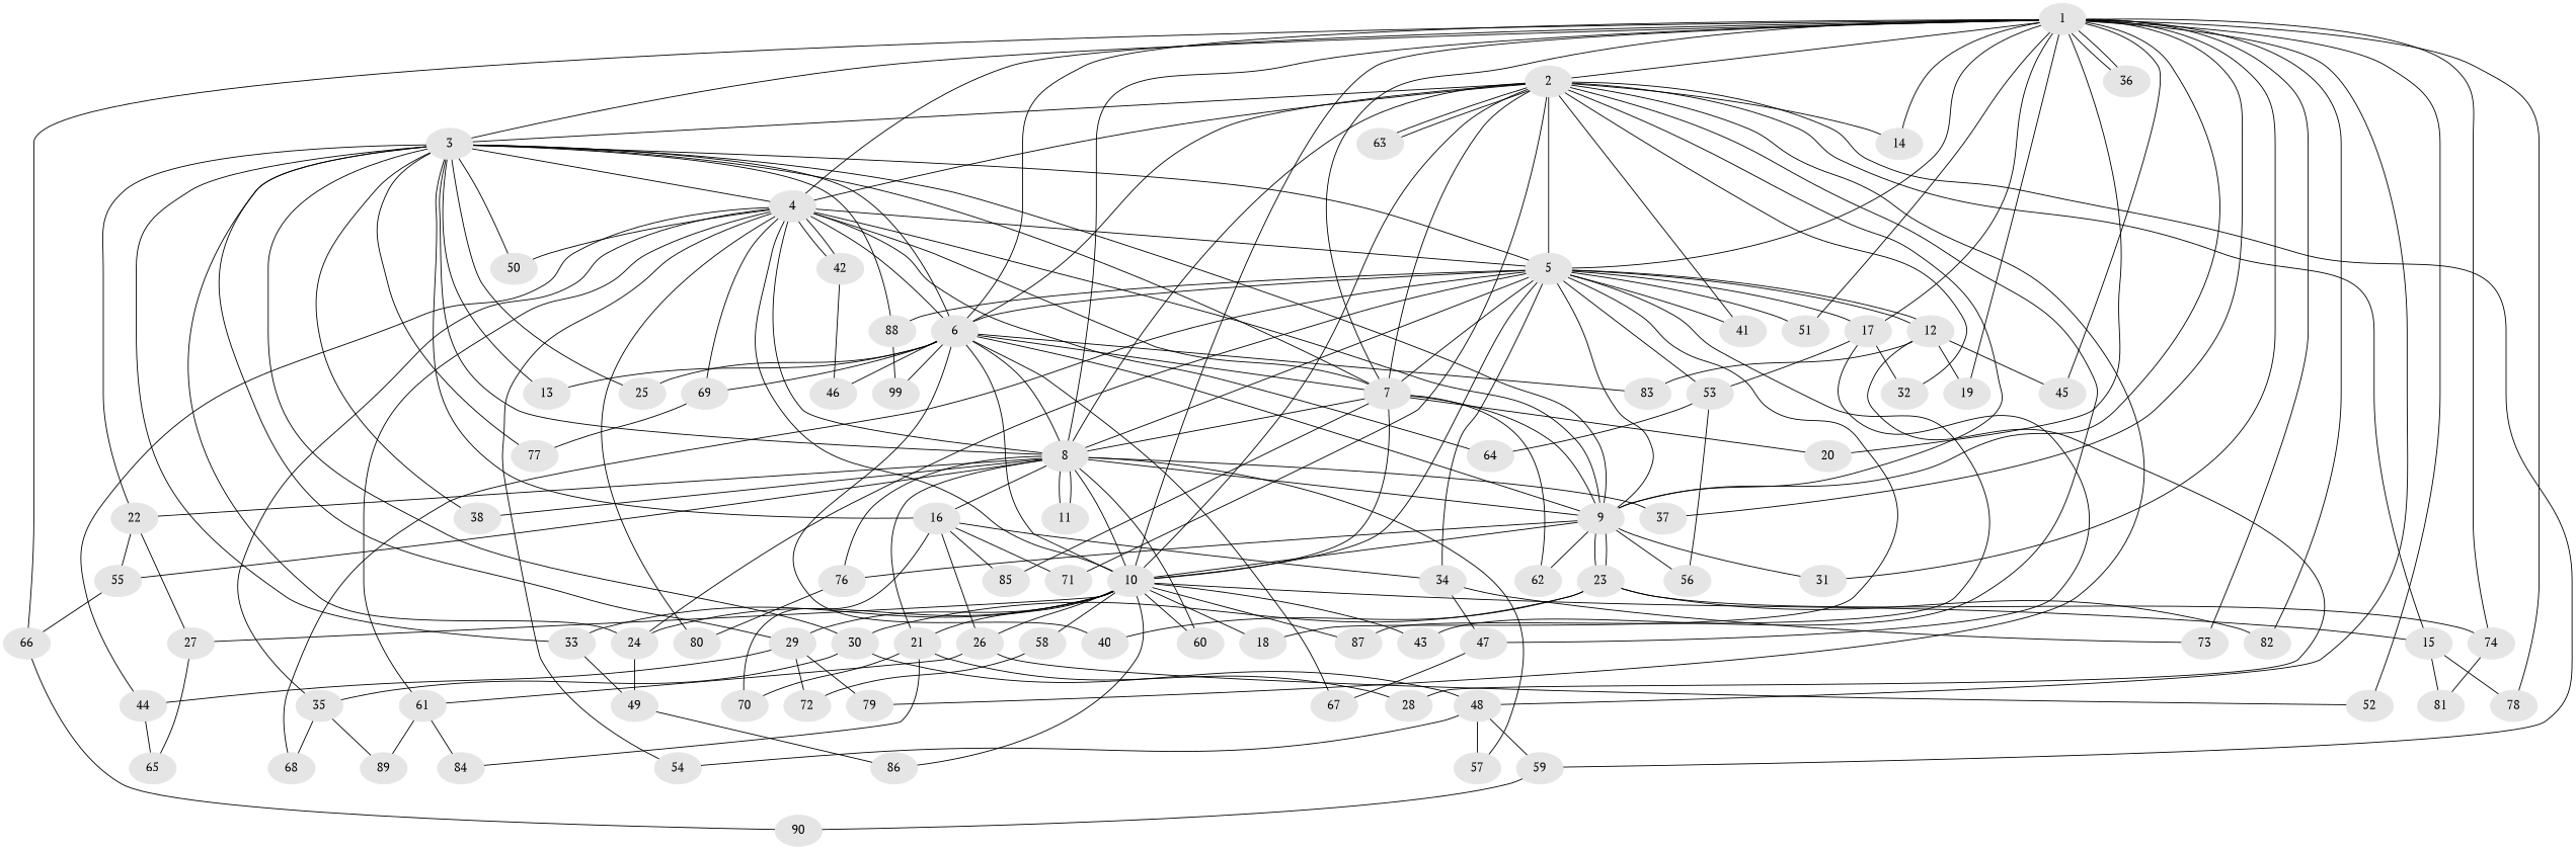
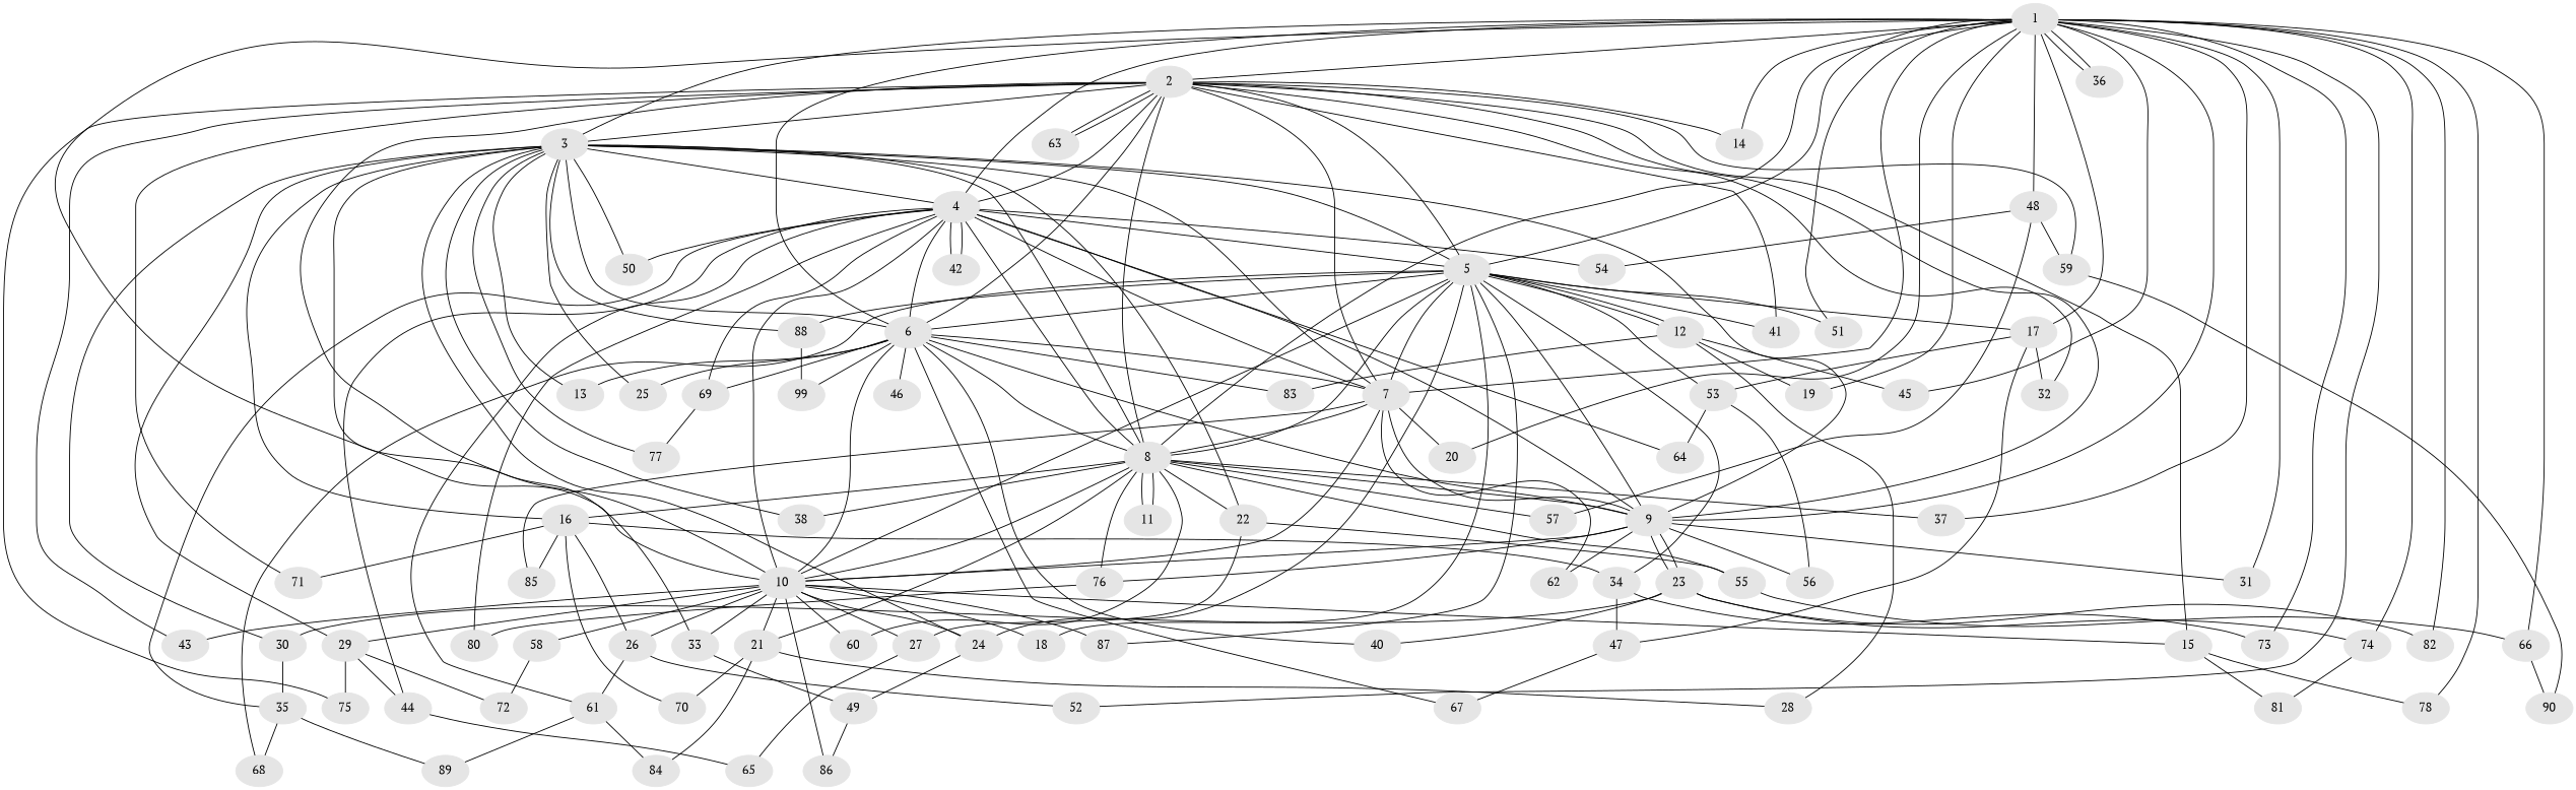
  graph {
    fontname="PT Serif"
    node [color=gray90 fontname="PT Serif" style=filled]
    edge [fontname="PT Serif"]
    1
    2
    3
    4
    5
    6
    7
    8
    9
    10
    14
    17
    19
    20
    31
    36
    37
    45
    48
    51
    52
    66
    73
    74
    78
    82
    15
    32
    41
    43
    59
    63
    71
-   75 [label=79]
+   75
    13
    16
    22
    25
    29
    30
    33
    38
    50
    77
    88
    24
    35
    42
    44
    54
    61
    64
    69
    80
    12
    18
    34
    53
    68
    87
    40
    46
    67
    83
    n65 [label=99]
    62
    85
    11
    21
    55
    57
    60
    76
    23
    56
    58
    26
    27
    86
    47
    90
    81
    70
    72
    49
    89
    65
    84
    28
    1 -- 2
    1 -- 3
    1 -- 4
    1 -- 5
    1 -- 6
    1 -- 7
    1 -- 8
    1 -- 9
    1 -- 10
    1 -- 14
    1 -- 17
    1 -- 19
    1 -- 20
    1 -- 31
    1 -- 36
    1 -- 36
    1 -- 37
    1 -- 45
    1 -- 48
    1 -- 51
    1 -- 52
    1 -- 66
    1 -- 73
    1 -- 74
    1 -- 78
    1 -- 82
    2 -- 3
    2 -- 4
    2 -- 5
    2 -- 6
    2 -- 7
    2 -- 8
    2 -- 9
    2 -- 10
    2 -- 14
    2 -- 15
    2 -- 32
    2 -- 41
    2 -- 43
    2 -- 59
    2 -- 63
    2 -- 63
    2 -- 71
    2 -- 75
    3 -- 4
    3 -- 5
    3 -- 6
    3 -- 7
    3 -- 8
    3 -- 9
    3 -- 13
    3 -- 16
    3 -- 22
    3 -- 25
    3 -- 29
    3 -- 30
    3 -- 33
    3 -- 38
    3 -- 50
    3 -- 77
    3 -- 88
    3 -- 24
    4 -- 5
    4 -- 6
    4 -- 7
    4 -- 8
    4 -- 9
    4 -- 10
    4 -- 50
    4 -- 35
    4 -- 42
    4 -- 42
    4 -- 44
    4 -- 54
    4 -- 61
    4 -- 64
    4 -- 69
    4 -- 80
    5 -- 6
    5 -- 7
    5 -- 8
    5 -- 9
    5 -- 10
    5 -- 17
    5 -- 51
    5 -- 41
    5 -- 88
    5 -- 24
    5 -- 12
    5 -- 12
    5 -- 18
    5 -- 34
    5 -- 53
    5 -- 68
    5 -- 87
    6 -- 7
    6 -- 8
    6 -- 9
    6 -- 10
    6 -- 13
    6 -- 25
    6 -- 69
    6 -- 40
    6 -- 46
    6 -- 67
    6 -- 83
    6 -- n65
    7 -- 8
    7 -- 9
    7 -- 10
    7 -- 20
    7 -- 62
    7 -- 85
    8 -- 9
    8 -- 10
    8 -- 37
    8 -- 16
    8 -- 22
    8 -- 38
    8 -- 11
    8 -- 11
    8 -- 21
    8 -- 55
    8 -- 57
    8 -- 60
    8 -- 76
    9 -- 10
    9 -- 31
    9 -- 62
    9 -- 76
    9 -- 23
    9 -- 23
    9 -- 56
    10 -- 15
    10 -- 43
    10 -- 29
    10 -- 33
    10 -- 24
    10 -- 18
    10 -- 87
    10 -- 21
    10 -- 60
    10 -- 58
    10 -- 26
    10 -- 27
    10 -- 86
    17 -- 32
    17 -- 53
    17 -- 47
    48 -- 59
    48 -- 54
    48 -- 57
    66 -- 90
    74 -- 81
    15 -- 78
    15 -- 81
    59 -- 90
    16 -- 71
    16 -- 34
    16 -- 85
    16 -- 26
    16 -- 70
    22 -- 55
    22 -- 27
    29 -- 75
    29 -- 44
    29 -- 72
-   30 -- 48
    30 -- 35
    33 -- 49
    88 -- n65
    24 -- 49
    35 -- 68
    35 -- 89
-   42 -- 46
    44 -- 65
    61 -- 89
    61 -- 84
    69 -- 77
    12 -- 19
    12 -- 45
    12 -- 83
    12 -- 28
    34 -- 73
    34 -- 47
    53 -- 64
    53 -- 56
    21 -- 70
    21 -- 84
    21 -- 28
    55 -- 66
    76 -- 80
    23 -- 74
    23 -- 82
    23 -- 30
    23 -- 40
    58 -- 72
    26 -- 52
    26 -- 61
    27 -- 65
    47 -- 67
    49 -- 86
  }
